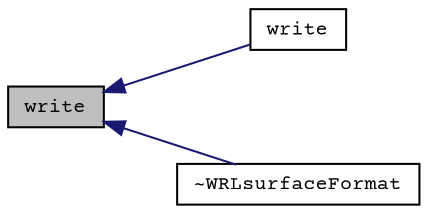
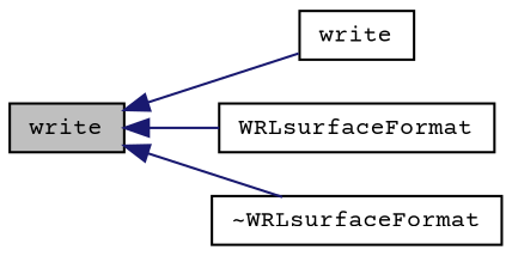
  digraph {
    rankdir=LR
    fontname="Courier Prime"
    node [color=black fontname="Courier Prime" fontsize=10 shape=record]
    edge [color=midnightblue dir=back fontname="Courier Prime" fontsize=10 labelfontname=FreeSans labelfontsize=10 style=solid]
    n1 [fillcolor=grey75 fontcolor=black height=0.2 label=write style=filled width=0.4]
    n2 [height=0.2 label=write width=0.4]
+   n3 [height=0.2 label=WRLsurfaceFormat width=0.4]
    n4 [height=0.2 label="~WRLsurfaceFormat" width=0.4]
    n1 -> n2
+   n1 -> n3
    n1 -> n4
  }
